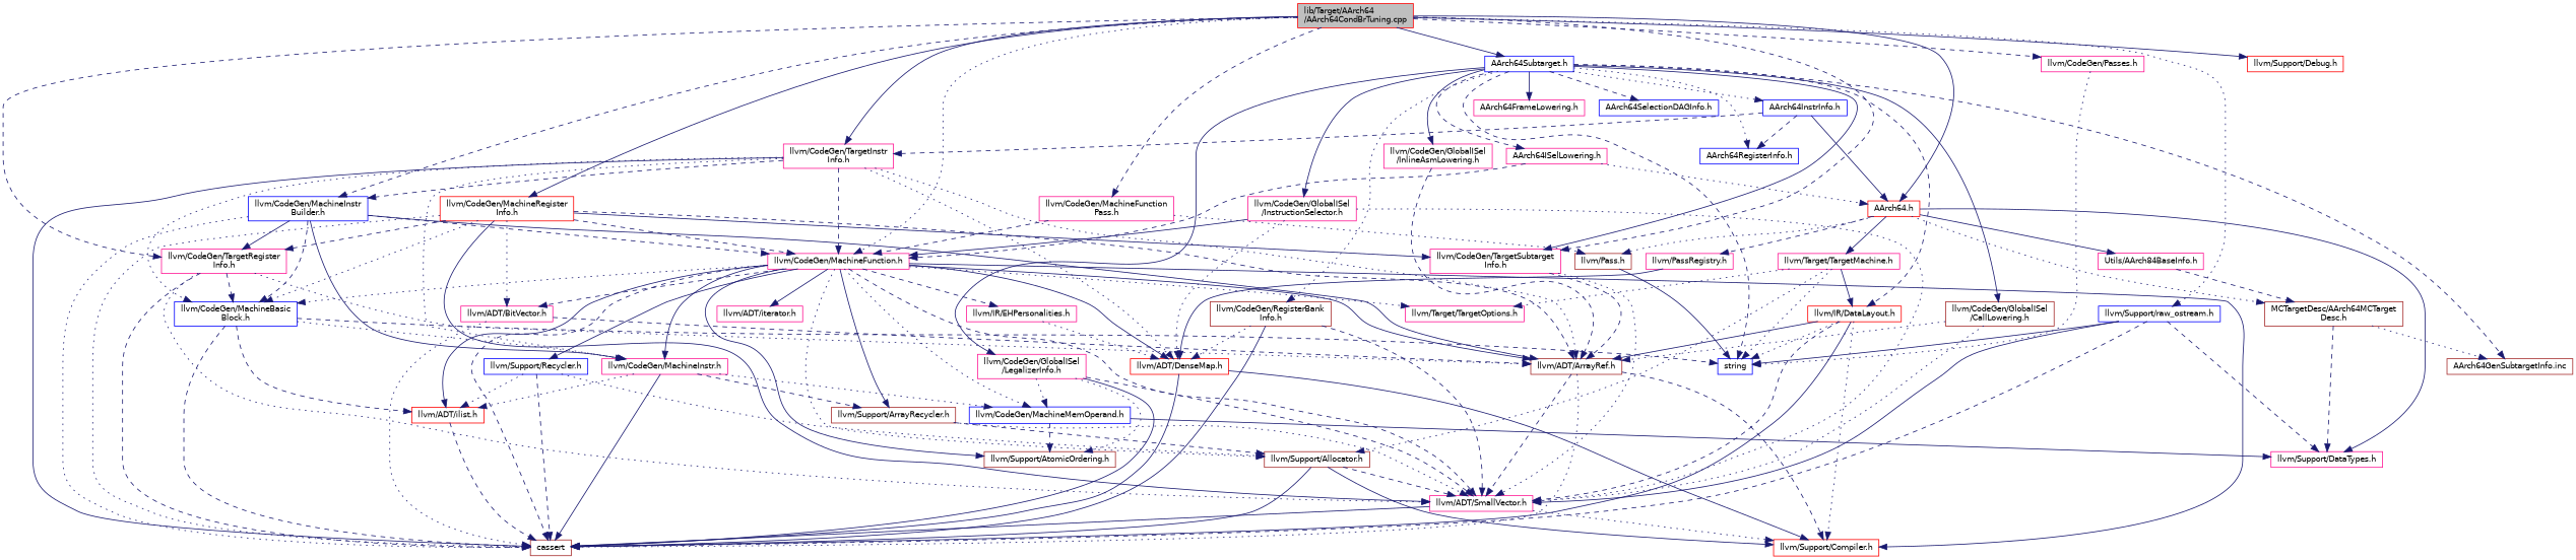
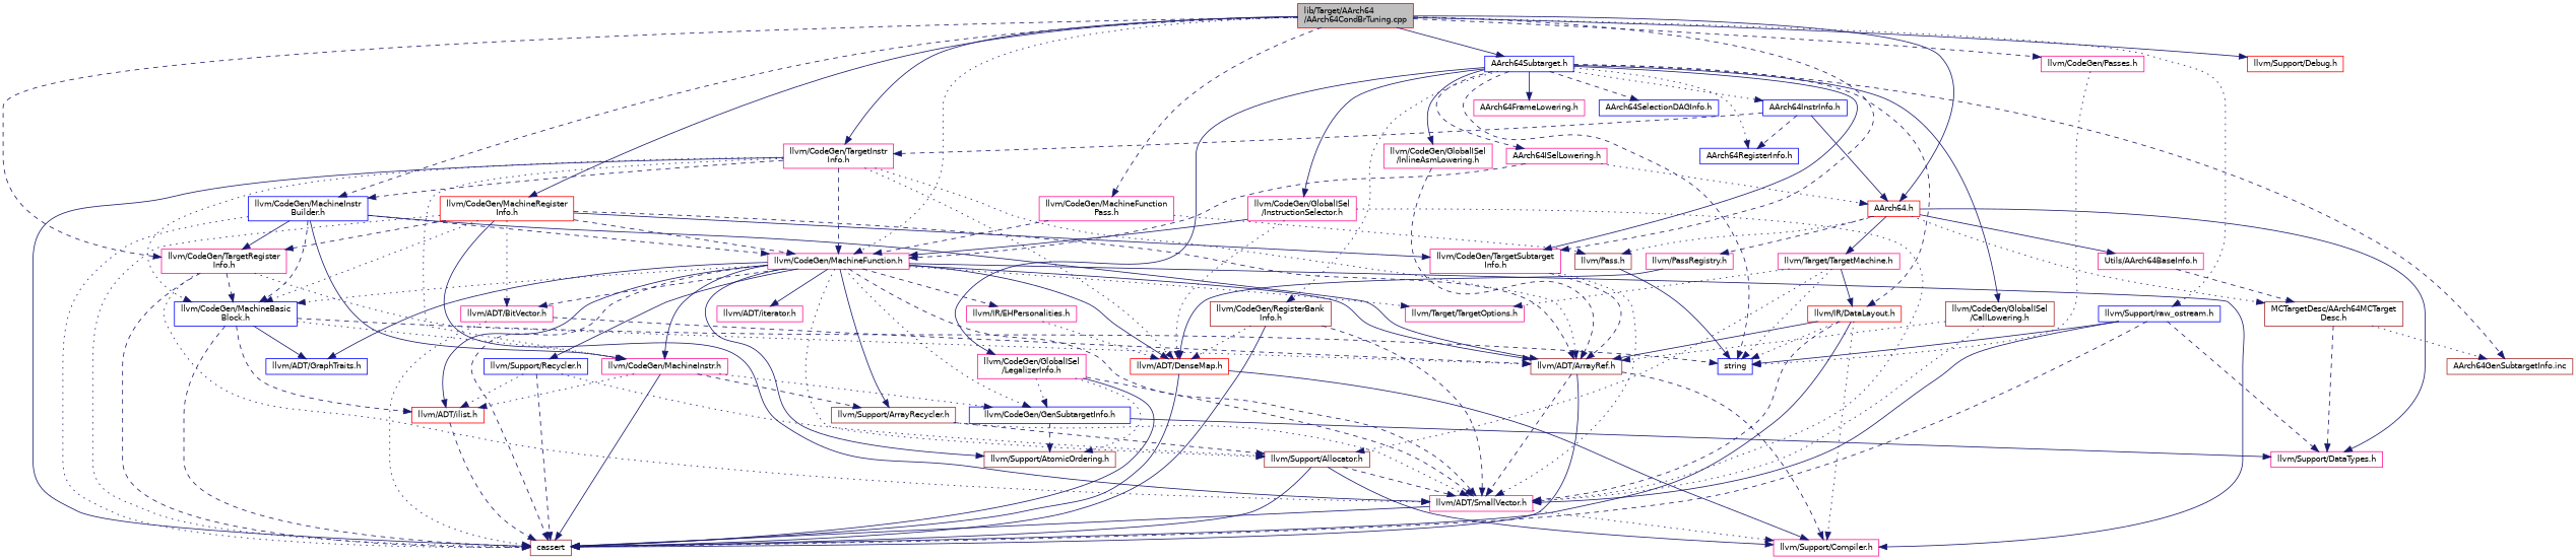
  digraph {
    node [color=deeppink fontname=Helvetica fontsize=10 shape=record]
    edge [color=midnightblue fontname=Helvetica fontsize=10 labelfontname=Helvetica labelfontsize=10 style=solid]
    n1 [color=red fillcolor=grey75 fontcolor=black height=0.2 label="lib/Target/AArch64\l/AArch64CondBrTuning.cpp" style=filled width=0.4]
    n2 [color=red height=0.2 label="AArch64.h" width=0.4]
    n3 [color=blue height=0.2 label="AArch64Subtarget.h" width=0.4]
    n4 [height=0.2 label="llvm/CodeGen/MachineFunction.h" width=0.4]
    n5 [height=0.2 label="llvm/CodeGen/TargetInstr\lInfo.h" width=0.4]
    n6 [color=blue height=0.2 label="llvm/CodeGen/MachineInstr\lBuilder.h" width=0.4]
    n7 [height=0.2 label="llvm/CodeGen/TargetRegister\lInfo.h" width=0.4]
    n8 [height=0.2 label="llvm/CodeGen/TargetSubtarget\lInfo.h" width=0.4]
    n9 [height=0.2 label="llvm/CodeGen/MachineFunction\lPass.h" width=0.4]
    n10 [color=red height=0.2 label="llvm/CodeGen/MachineRegister\lInfo.h" width=0.4]
    n11 [height=0.2 label="llvm/CodeGen/Passes.h" width=0.4]
    n12 [color=red height=0.2 label="llvm/Support/Debug.h" width=0.4]
    n13 [color=blue height=0.2 label="llvm/Support/raw_ostream.h" width=0.4]
    n14 [color=brown height=0.2 label="MCTargetDesc/AArch64MCTarget\lDesc.h" width=0.4]
    n15 [height=0.2 label="llvm/Support/DataTypes.h" width=0.4]
-   n16 [height=0.2 label="Utils/AArch84BaseInfo.h" width=0.4]
+   n16 [height=0.2 label="Utils/AArch64BaseInfo.h" width=0.4]
    n17 [color=brown height=0.2 label="llvm/Pass.h" width=0.4]
    n18 [height=0.2 label="llvm/PassRegistry.h" width=0.4]
    n19 [height=0.2 label="llvm/Target/TargetMachine.h" width=0.4]
    n20 [color=brown height=0.2 label="AArch64GenSubtargetInfo.inc" width=0.4]
    n21 [color=blue height=0.2 label=string width=0.4]
    n22 [color=red height=0.2 label="llvm/IR/DataLayout.h" width=0.4]
    n23 [height=0.2 label="AArch64FrameLowering.h" width=0.4]
    n24 [height=0.2 label="AArch64ISelLowering.h" width=0.4]
    n25 [color=blue height=0.2 label="AArch64InstrInfo.h" width=0.4]
    n26 [color=blue height=0.2 label="AArch64RegisterInfo.h" width=0.4]
    n27 [color=blue height=0.2 label="AArch64SelectionDAGInfo.h" width=0.4]
    n28 [color=brown height=0.2 label="llvm/CodeGen/GlobalISel\l/CallLowering.h" width=0.4]
    n29 [height=0.2 label="llvm/CodeGen/GlobalISel\l/InlineAsmLowering.h" width=0.4]
    n30 [height=0.2 label="llvm/CodeGen/GlobalISel\l/InstructionSelector.h" width=0.4]
    n31 [height=0.2 label="llvm/CodeGen/GlobalISel\l/LegalizerInfo.h" width=0.4]
    n32 [color=brown height=0.2 label="llvm/CodeGen/RegisterBank\lInfo.h" width=0.4]
    n33 [color=red height=0.2 label="llvm/ADT/DenseMap.h" width=0.4]
-   n34 [color=red height=0.2 label="llvm/Support/Compiler.h" width=0.4]
+   n34 [height=0.2 label="llvm/Support/Compiler.h" width=0.4]
    n35 [color=brown height=0.2 label=cassert width=0.4]
    n36 [color=brown height=0.2 label="llvm/Support/Allocator.h" width=0.4]
    n37 [height=0.2 label="llvm/Target/TargetOptions.h" width=0.4]
    n38 [color=brown height=0.2 label="llvm/ADT/ArrayRef.h" width=0.4]
    n39 [height=0.2 label="llvm/ADT/SmallVector.h" width=0.4]
    n40 [height=0.2 label="llvm/ADT/BitVector.h" width=0.4]
+   n41 [color=blue height=0.2 label="llvm/ADT/GraphTraits.h" width=0.4]
    n42 [color=red height=0.2 label="llvm/ADT/ilist.h" width=0.4]
    n43 [height=0.2 label="llvm/ADT/iterator.h" width=0.4]
    n44 [color=blue height=0.2 label="llvm/CodeGen/MachineBasic\lBlock.h" width=0.4]
    n45 [height=0.2 label="llvm/CodeGen/MachineInstr.h" width=0.4]
-   n46 [color=blue height=0.2 label="llvm/CodeGen/MachineMemOperand.h" width=0.4]
+   n46 [color=blue height=0.2 label="llvm/CodeGen/GenSubtargetInfo.h" width=0.4]
    n47 [color=brown height=0.2 label="llvm/Support/AtomicOrdering.h" width=0.4]
    n48 [color=brown height=0.2 label="llvm/Support/ArrayRecycler.h" width=0.4]
    n49 [height=0.2 label="llvm/IR/EHPersonalities.h" width=0.4]
    n50 [color=blue height=0.2 label="llvm/Support/Recycler.h" width=0.4]
    n1 -> n2
    n1 -> n3
    n1 -> n4 [style=dotted]
    n1 -> n5
    n1 -> n6 [style=dashed]
    n1 -> n7 [style=dashed]
    n1 -> n8 [style=dashed]
    n1 -> n9 [style=dashed]
    n1 -> n10
    n1 -> n11 [style=dashed]
    n1 -> n12
    n1 -> n13 [style=dotted]
    n2 -> n14 [style=dotted]
    n2 -> n15
    n2 -> n16
    n2 -> n17 [style=dotted]
    n2 -> n18 [style=dashed]
    n2 -> n19
    n3 -> n8
    n3 -> n20 [style=dashed]
    n3 -> n21 [style=dashed]
    n3 -> n22 [style=dashed]
    n3 -> n23
    n3 -> n24 [style=dashed]
    n3 -> n25 [style=dotted]
    n3 -> n26 [style=dotted]
    n3 -> n27 [style=dashed]
    n3 -> n28
    n3 -> n29
    n3 -> n30
    n3 -> n31
    n3 -> n32 [style=dotted]
    n4 -> n33
    n4 -> n34
    n4 -> n35 [style=dashed]
    n4 -> n36 [style=dotted]
    n4 -> n37 [style=dotted]
    n4 -> n38
    n4 -> n39 [style=dashed]
    n4 -> n40 [style=dashed]
+   n4 -> n41
    n4 -> n42
    n4 -> n43
    n4 -> n44 [style=dotted]
    n4 -> n45
    n4 -> n46 [style=dotted]
    n4 -> n47
    n4 -> n48
    n4 -> n49 [style=dashed]
    n4 -> n50
    n5 -> n4 [style=dashed]
    n5 -> n6 [style=dashed]
    n5 -> n33 [style=dotted]
    n5 -> n35
    n5 -> n38 [style=dotted]
    n5 -> n44 [style=dotted]
    n5 -> n45 [style=dotted]
    n6 -> n4 [style=dashed]
    n6 -> n7
    n6 -> n35 [style=dotted]
    n6 -> n38
    n6 -> n44 [style=dashed]
    n6 -> n45
    n7 -> n35 [style=dashed]
    n7 -> n38 [style=dotted]
    n7 -> n39 [style=dotted]
    n7 -> n44 [style=dashed]
    n8 -> n38 [style=dashed]
    n8 -> n39 [style=dotted]
    n9 -> n4 [style=dashed]
    n9 -> n17 [style=dotted]
    n10 -> n4 [style=dashed]
    n10 -> n7 [style=dashed]
    n10 -> n8
    n10 -> n35 [style=dotted]
    n10 -> n38 [style=dashed]
    n10 -> n39
    n10 -> n40 [style=dotted]
    n10 -> n44 [style=dotted]
    n11 -> n21 [style=dotted]
    n13 -> n15 [style=dashed]
    n13 -> n21
    n13 -> n35 [style=dashed]
    n13 -> n39
    n14 -> n15 [style=dashed]
    n14 -> n20 [style=dotted]
    n16 -> n14 [style=dashed]
    n17 -> n21
    n18 -> n33
    n19 -> n21 [style=dotted]
    n19 -> n22
    n19 -> n36 [style=dotted]
    n19 -> n37 [style=dotted]
    n22 -> n21 [style=dotted]
    n22 -> n34 [style=dotted]
    n22 -> n35
    n22 -> n38
    n22 -> n39 [style=dashed]
    n24 -> n2 [style=dotted]
    n24 -> n4 [style=dashed]
    n25 -> n2
    n25 -> n5 [style=dashed]
    n25 -> n26 [style=dashed]
    n28 -> n38 [style=dotted]
    n28 -> n39 [style=dotted]
    n29 -> n38 [style=dashed]
    n30 -> n4
    n30 -> n33 [style=dotted]
    n30 -> n39 [style=dotted]
    n31 -> n35
    n31 -> n39 [style=dashed]
    n31 -> n46 [style=dotted]
    n31 -> n47 [style=dotted]
    n32 -> n33 [style=dotted]
    n32 -> n35
    n32 -> n39 [style=dashed]
    n33 -> n34
    n33 -> n35
    n36 -> n34
    n36 -> n35
    n36 -> n39 [style=dashed]
    n38 -> n34 [style=dashed]
-   n38 -> n35 [style=dotted]
+   n38 -> n35
    n38 -> n39 [style=dashed]
    n39 -> n34 [style=dotted]
    n39 -> n35
    n40 -> n35 [style=dotted]
    n40 -> n38 [style=dashed]
    n42 -> n35 [style=dashed]
    n44 -> n21 [style=dashed]
    n44 -> n35 [style=dashed]
+   n44 -> n41
    n44 -> n42 [style=dashed]
    n44 -> n45 [style=dotted]
    n45 -> n35
    n45 -> n42 [style=dotted]
    n45 -> n46 [style=dotted]
    n45 -> n48 [style=dashed]
    n46 -> n15
    n46 -> n47 [style=dashed]
    n48 -> n36 [style=dashed]
    n48 -> n39 [style=dotted]
    n49 -> n33 [style=dotted]
    n50 -> n35 [style=dashed]
    n50 -> n36 [style=dotted]
    n50 -> n42 [style=dotted]
  }
